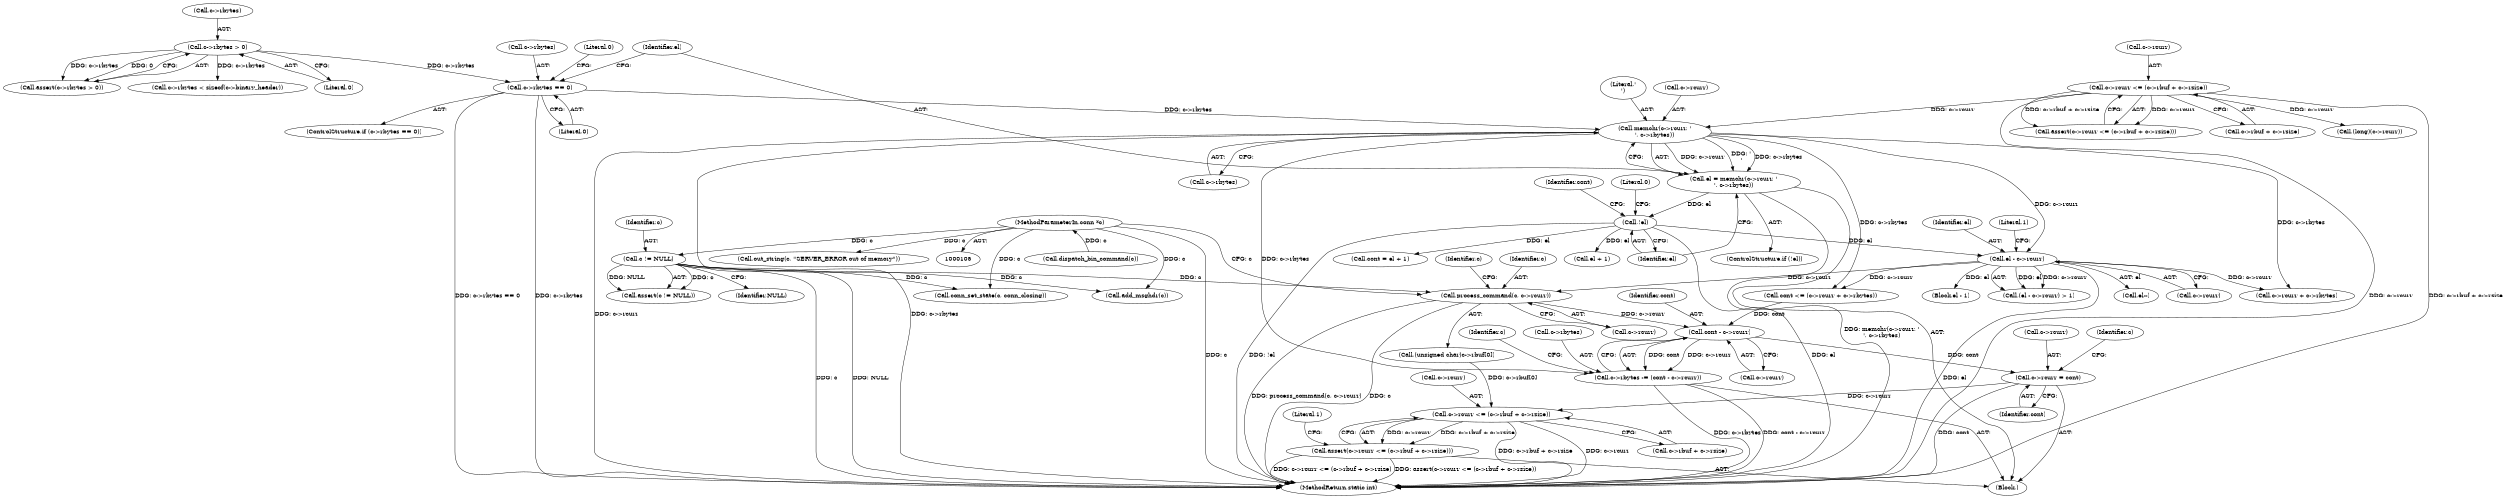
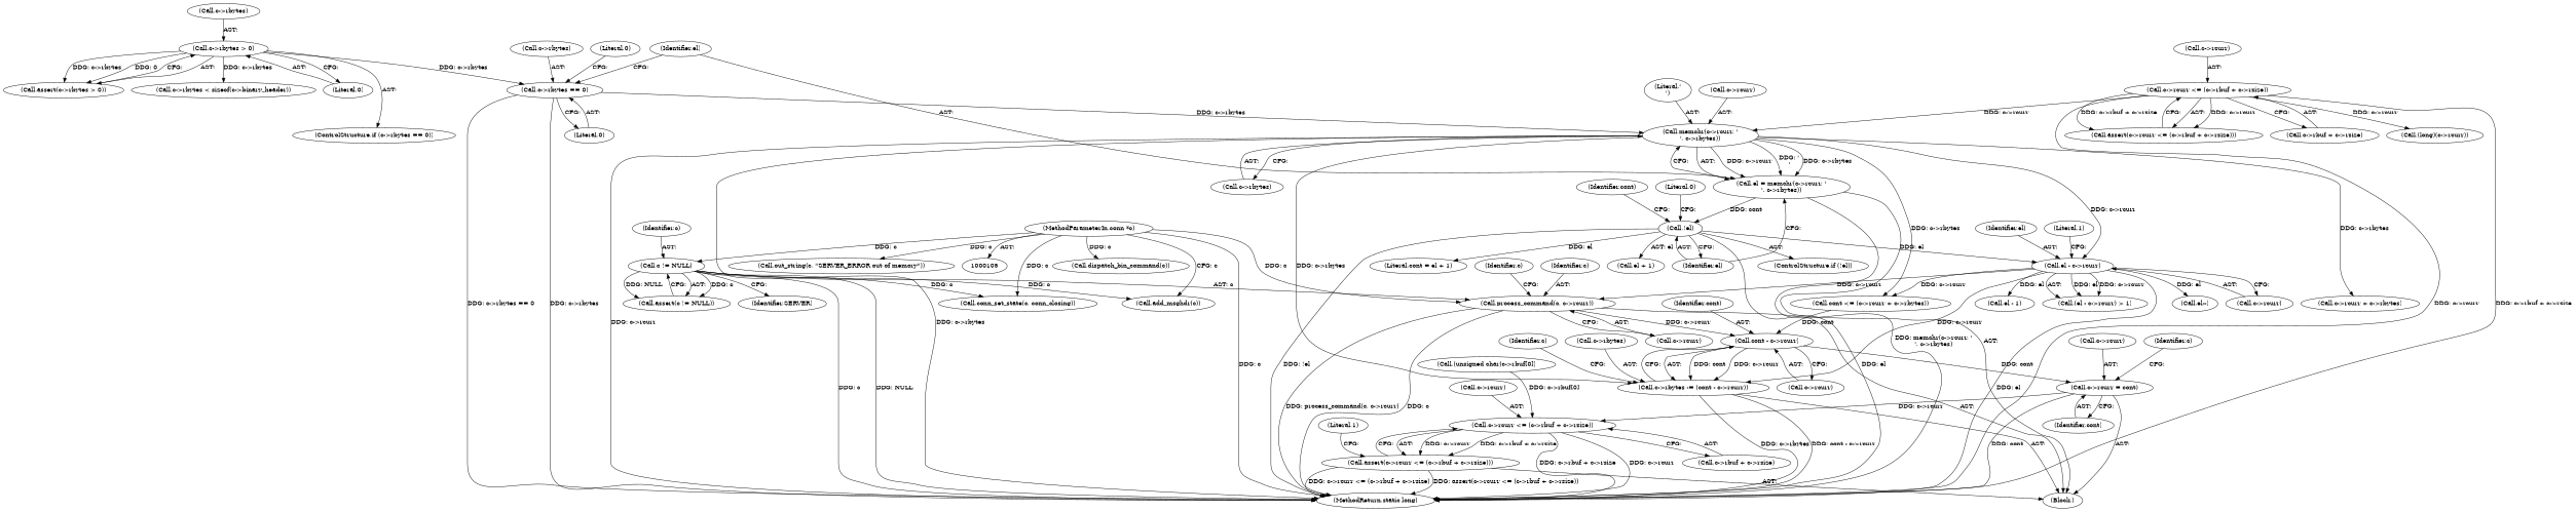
  digraph {
    n1 [label="(Call,process_command(c, c->rcurr))"]
    n2 [label="(Call,cont - c->rcurr)"]
    n3 [label="(Call,c->rcurr)"]
    n4 [label="(Block,)"]
-   n5 [label="(MethodReturn,static int)"]
+   n5 [label="(MethodReturn,static long)"]
    n6 [label="(Call,c->rbytes -= (cont - c->rcurr))"]
    n7 [label="(Call,c->rcurr = cont)"]
    n8 [label="(Call,c->rcurr)"]
    n9 [label="(Call,c != NULL)"]
    n10 [label="(Call,assert(c != NULL))"]
-   n11 [label="(Identifier,NULL)"]
+   n11 [label="(Identifier,SERVER)"]
    n12 [label="(Call,conn_set_state(c, conn_closing))"]
    n13 [label="(Call,add_msghdr(c))"]
    n14 [label="(MethodParameterIn,conn *c)"]
    n15 [label="(Call,dispatch_bin_command(c))"]
    n16 [label="(Call,out_string(c, \"SERVER_ERROR out of memory\"))"]
    1000105
    n18 [label="(Call,el - c->rcurr)"]
    n19 [label="(Call,cont <= (c->rcurr + c->rbytes))"]
    n20 [label="(Call,c->rcurr)"]
-   n21 [label="(Block,el - 1)"]
+   n21 [label="(Call,el - 1)"]
    n22 [label="(Call,(el - c->rcurr) > 1)"]
    n23 [label="(Call,el--)"]
    n24 [label="(Call,c->rcurr + c->rbytes)"]
    n25 [label="(Call,!el)"]
    n26 [label="(Identifier,el)"]
-   n27 [label="(Call,cont = el + 1)"]
+   n27 [label="(Literal,cont = el + 1)"]
    n28 [label="(Call,el + 1)"]
    n29 [label="(ControlStructure,if (!el))"]
    n30 [label="(Call,el = memchr(c->rcurr, '\n', c->rbytes))"]
    n31 [label="(Call,memchr(c->rcurr, '\n', c->rbytes))"]
    n32 [label="(Call,c->rbytes)"]
    n33 [label="(Call,c->rcurr <= (c->rbuf + c->rsize))"]
    n34 [label="(Call,assert(c->rcurr <= (c->rbuf + c->rsize)))"]
    n35 [label="(Call,c->rbuf + c->rsize)"]
    n36 [label="(Call,(long)(c->rcurr))"]
    n37 [label="(Call,c->rbytes == 0)"]
    n38 [label="(Literal,0)"]
    n39 [label="(ControlStructure,if (c->rbytes == 0))"]
    n40 [label="(Call,c->rbytes > 0)"]
    n41 [label="(Call,c->rbytes < sizeof(c->binary_header))"]
    n42 [label="(Literal,0)"]
    n43 [label="(Call,assert(c->rbytes > 0))"]
    n44 [label="(Call,c->rcurr <= (c->rbuf + c->rsize))"]
    n45 [label="(Identifier,cont)"]
    n46 [label="(Call,assert(c->rcurr <= (c->rbuf + c->rsize)))"]
    n47 [label="(Call,c->rbuf + c->rsize)"]
    n48 [label="(Call,c->rbytes)"]
    n49 [label="(Call,c->rcurr)"]
    n50 [label="(Identifier,cont)"]
    n51 [label="(Call,c->rbytes)"]
    n52 [label="(Call,c->rcurr)"]
    n53 [label="(Literal,'\n')"]
    n54 [label="(Call,(unsigned char)c->rbuf[0])"]
    n55 [label="(Literal,1)"]
    n56 [label="(Identifier,c)"]
    n57 [label="(Identifier,c)"]
    n58 [label="(Identifier,c)"]
    n59 [label="(Call,c->rbytes)"]
    n60 [label="(Identifier,el)"]
    n61 [label="(Literal,1)"]
    n62 [label="(Identifier,el)"]
    n63 [label="(Identifier,c)"]
    n64 [label="(Identifier,c)"]
    n65 [label="(Literal,0)"]
    n66 [label="(Call,c->rcurr)"]
    n67 [label="(Identifier,cont)"]
    n68 [label="(Call,c->rcurr)"]
    n69 [label="(Literal,0)"]
    n1 -> n2 [label="DDG: c->rcurr"]
    n1 -> n3 [label="CFG: "]
-   n1 -> n54 [label="AST: "]
+   n1 -> n4 [label="AST: "]
    n1 -> n5 [label="DDG: c"]
    n1 -> n5 [label="DDG: process_command(c, c->rcurr)"]
    n2 -> n6 [label="AST: "]
    n2 -> n6 [label="DDG: cont"]
    n2 -> n6 [label="DDG: c->rcurr"]
    n2 -> n7 [label="DDG: cont"]
    n2 -> n8 [label="CFG: "]
    n3 -> n1 [label="AST: "]
    n6 -> n2 [label="CFG: "]
    n6 -> n4 [label="AST: "]
    n6 -> n5 [label="DDG: c->rbytes"]
    n6 -> n5 [label="DDG: cont - c->rcurr"]
    n7 -> n4 [label="AST: "]
    n7 -> n5 [label="DDG: cont"]
    n7 -> n44 [label="DDG: c->rcurr"]
    n7 -> n45 [label="CFG: "]
    n8 -> n2 [label="AST: "]
-   n9 -> n1 [label="DDG: c"]
+   n9 -> n1 [label="AST: c"]
    n9 -> n5 [label="DDG: c"]
    n9 -> n5 [label="DDG: NULL"]
    n9 -> n10 [label="AST: "]
    n9 -> n10 [label="DDG: c"]
    n9 -> n10 [label="DDG: NULL"]
    n9 -> n11 [label="CFG: "]
    n9 -> n12 [label="DDG: c"]
    n9 -> n13 [label="DDG: c"]
-   n14 -> n1 [label="CFG: c"]
+   n10 -> n9 [label="CFG: "]
+   n14 -> n1 [label="DDG: c"]
    n14 -> n5 [label="DDG: c"]
    n14 -> n9 [label="DDG: c"]
    n14 -> n12 [label="DDG: c"]
-   n14 -> n13 [label="DDG: c"]
-   n15 -> n14 [label="DDG: c"]
+   n14 -> n13 [label="CFG: c"]
+   n14 -> n15 [label="DDG: c"]
    n14 -> n16 [label="DDG: c"]
    n14 -> 1000105 [label="AST: "]
    n18 -> n1 [label="DDG: c->rcurr"]
    n18 -> n5 [label="DDG: el"]
    n18 -> n19 [label="DDG: c->rcurr"]
    n18 -> n20 [label="CFG: "]
    n18 -> n21 [label="DDG: el"]
    n18 -> n22 [label="AST: "]
    n18 -> n22 [label="DDG: el"]
    n18 -> n22 [label="DDG: c->rcurr"]
-   n18 -> n23 [label="AST: el"]
-   n18 -> n24 [label="DDG: c->rcurr"]
+   n18 -> n23 [label="DDG: el"]
+   n18 -> n6 [label="DDG: c->rcurr"]
    n19 -> n2 [label="DDG: cont"]
    n20 -> n18 [label="AST: "]
    n25 -> n5 [label="DDG: !el"]
    n25 -> n5 [label="DDG: el"]
    n25 -> n18 [label="DDG: el"]
    n25 -> n26 [label="CFG: "]
    n25 -> n27 [label="DDG: el"]
-   n25 -> n28 [label="DDG: el"]
-   n30 -> n29 [label="AST: "]
+   n25 -> n28 [label="AST: el"]
+   n25 -> n29 [label="AST: "]
    n26 -> n25 [label="AST: "]
    n26 -> n30 [label="CFG: "]
    n30 -> n4 [label="AST: "]
    n30 -> n5 [label="DDG: memchr(c->rcurr, '\n', c->rbytes)"]
-   n30 -> n25 [label="DDG: el"]
+   n30 -> n25 [label="DDG: cont"]
    n30 -> n31 [label="CFG: "]
    n31 -> n5 [label="DDG: c->rcurr"]
    n31 -> n5 [label="DDG: c->rbytes"]
    n31 -> n6 [label="DDG: c->rbytes"]
    n31 -> n18 [label="DDG: c->rcurr"]
    n31 -> n19 [label="DDG: c->rbytes"]
    n31 -> n24 [label="DDG: c->rbytes"]
    n31 -> n30 [label="AST: "]
    n31 -> n30 [label="DDG: c->rcurr"]
    n31 -> n30 [label="DDG: '\n'"]
    n31 -> n30 [label="DDG: c->rbytes"]
    n31 -> n32 [label="CFG: "]
    n32 -> n31 [label="AST: "]
    n33 -> n5 [label="DDG: c->rbuf + c->rsize"]
    n33 -> n5 [label="DDG: c->rcurr"]
    n33 -> n31 [label="DDG: c->rcurr"]
    n33 -> n34 [label="AST: "]
    n33 -> n34 [label="DDG: c->rcurr"]
    n33 -> n34 [label="DDG: c->rbuf + c->rsize"]
    n33 -> n35 [label="CFG: "]
    n33 -> n36 [label="DDG: c->rcurr"]
    n34 -> n33 [label="CFG: "]
    n35 -> n33 [label="AST: "]
    n37 -> n5 [label="DDG: c->rbytes"]
    n37 -> n5 [label="DDG: c->rbytes == 0"]
    n37 -> n31 [label="DDG: c->rbytes"]
    n37 -> n38 [label="CFG: "]
-   n37 -> n39 [label="AST: "]
+   n40 -> n39 [label="AST: "]
    n38 -> n37 [label="AST: "]
    n40 -> n37 [label="DDG: c->rbytes"]
    n40 -> n41 [label="DDG: c->rbytes"]
    n40 -> n42 [label="CFG: "]
    n40 -> n43 [label="AST: "]
    n40 -> n43 [label="DDG: c->rbytes"]
    n40 -> n43 [label="DDG: 0"]
    n42 -> n40 [label="AST: "]
    n43 -> n40 [label="CFG: "]
    n44 -> n5 [label="DDG: c->rcurr"]
    n44 -> n5 [label="DDG: c->rbuf + c->rsize"]
    n44 -> n46 [label="AST: "]
    n44 -> n46 [label="DDG: c->rcurr"]
    n44 -> n46 [label="DDG: c->rbuf + c->rsize"]
    n44 -> n47 [label="CFG: "]
    n45 -> n7 [label="AST: "]
    n46 -> n4 [label="AST: "]
    n46 -> n5 [label="DDG: assert(c->rcurr <= (c->rbuf + c->rsize))"]
    n46 -> n5 [label="DDG: c->rcurr <= (c->rbuf + c->rsize)"]
    n46 -> n44 [label="CFG: "]
    n47 -> n44 [label="AST: "]
    n48 -> n37 [label="AST: "]
    n49 -> n31 [label="AST: "]
    n50 -> n25 [label="CFG: "]
    n51 -> n6 [label="AST: "]
    n52 -> n44 [label="AST: "]
    n53 -> n31 [label="AST: "]
    n54 -> n44 [label="DDG: c->rbuf[0]"]
    n55 -> n46 [label="CFG: "]
    n56 -> n6 [label="CFG: "]
    n57 -> n7 [label="CFG: "]
    n58 -> n1 [label="CFG: "]
    n59 -> n40 [label="AST: "]
    n60 -> n30 [label="AST: "]
    n60 -> n37 [label="CFG: "]
    n61 -> n18 [label="CFG: "]
    n62 -> n18 [label="AST: "]
    n63 -> n9 [label="AST: "]
    n64 -> n1 [label="AST: "]
    n65 -> n37 [label="CFG: "]
    n66 -> n7 [label="AST: "]
    n67 -> n2 [label="AST: "]
    n68 -> n33 [label="AST: "]
    n69 -> n25 [label="CFG: "]
  }
